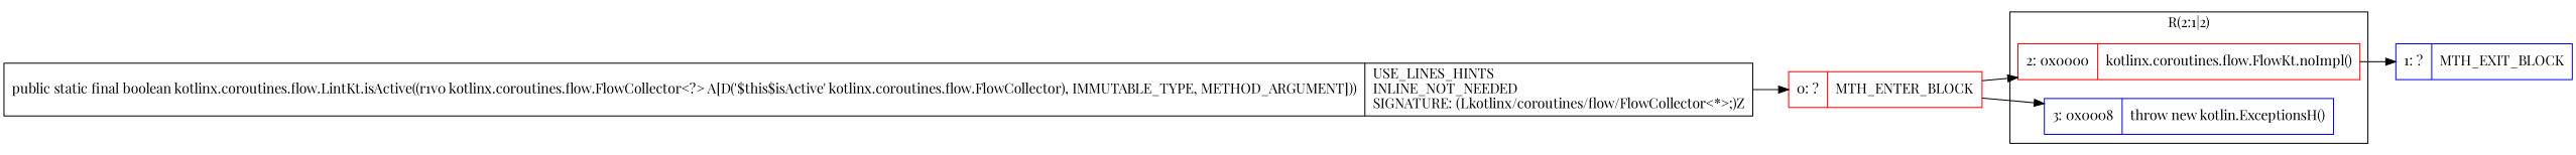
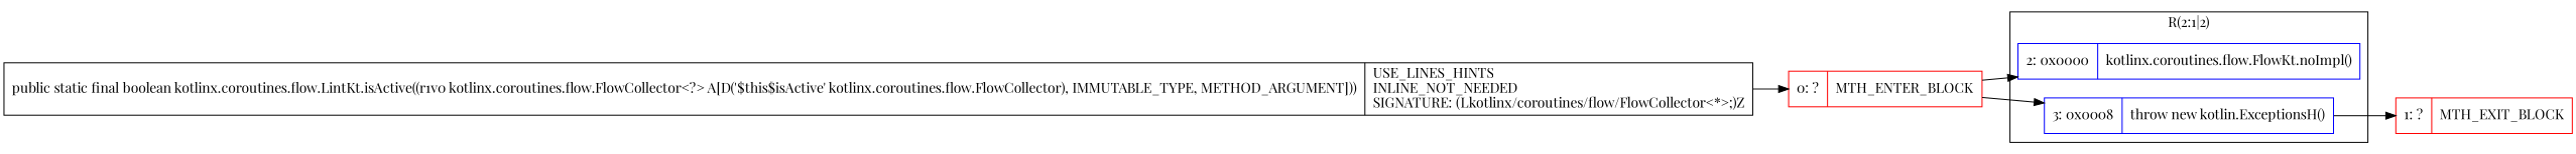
  digraph {
    fontname="Playfair Display"
    rankdir=LR
    node [color=blue fontname="Playfair Display" shape=record]
    edge [fontname="Playfair Display"]
-   n1 [color=red label="{2\:\ 0x0000|kotlinx.coroutines.flow.FlowKt.noImpl()\l}"]
+   n1 [label="{2\:\ 0x0000|kotlinx.coroutines.flow.FlowKt.noImpl()\l}"]
    n2 [label="{3\:\ 0x0008|throw new kotlin.ExceptionsH()\l}"]
-   n3 [label="{1\:\ ?|MTH_EXIT_BLOCK\l}"]
+   n3 [color=red label="{1\:\ ?|MTH_EXIT_BLOCK\l}"]
    n4 [color=red label="{0\:\ ?|MTH_ENTER_BLOCK\l}"]
    n5 [label="{public static final boolean kotlinx.coroutines.flow.LintKt.isActive((r1v0 kotlinx.coroutines.flow.FlowCollector\<?\> A[D('$this$isActive' kotlinx.coroutines.flow.FlowCollector), IMMUTABLE_TYPE, METHOD_ARGUMENT]))  | USE_LINES_HINTS\lINLINE_NOT_NEEDED\lSIGNATURE: (Lkotlinx\/coroutines\/flow\/FlowCollector\<*\>;)Z\l}" color=""]
    subgraph cluster_1 {
      label="R(2:1|2)"
      n1
      n2
    }
-   n1 -> n3
+   n2 -> n3
    n4 -> n1
    n4 -> n2
    n5 -> n4
  }
